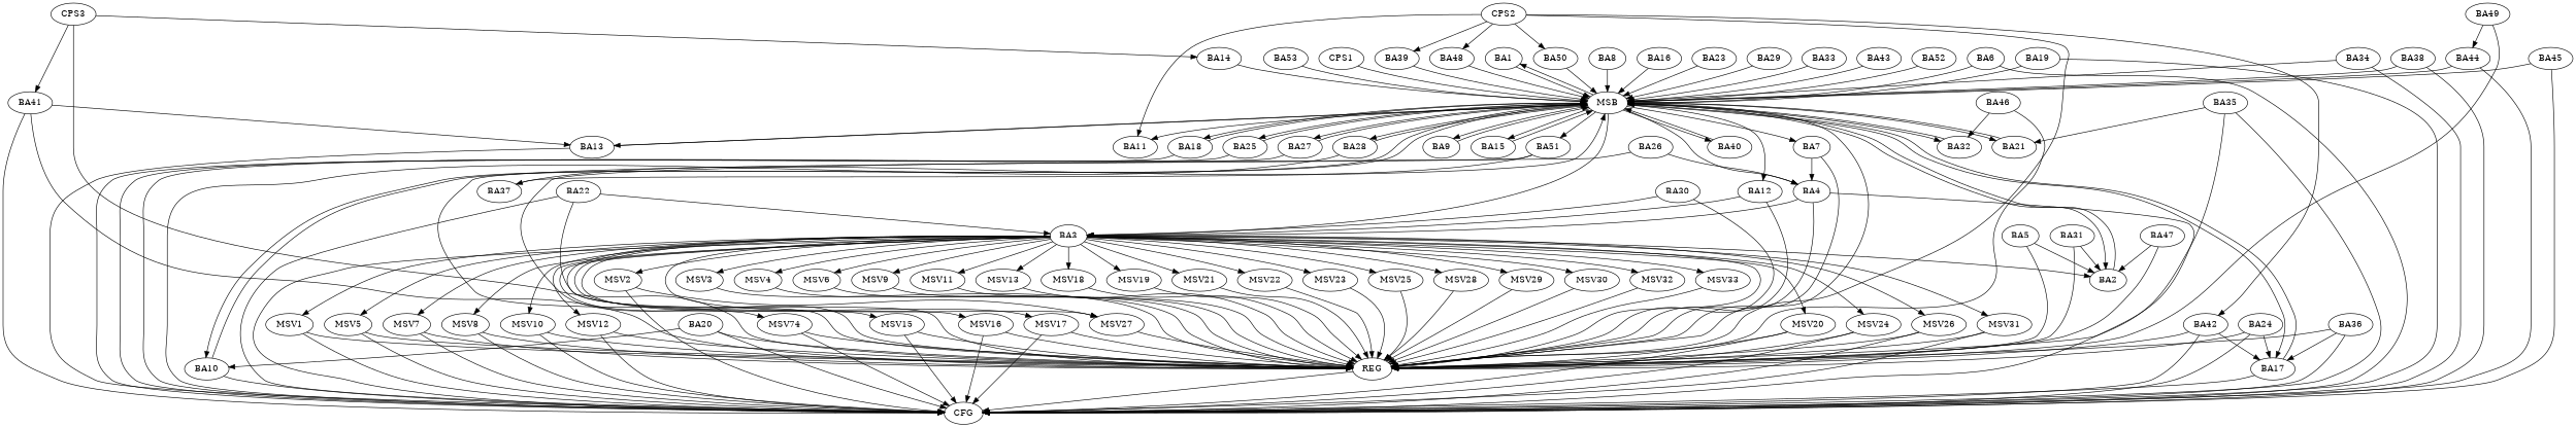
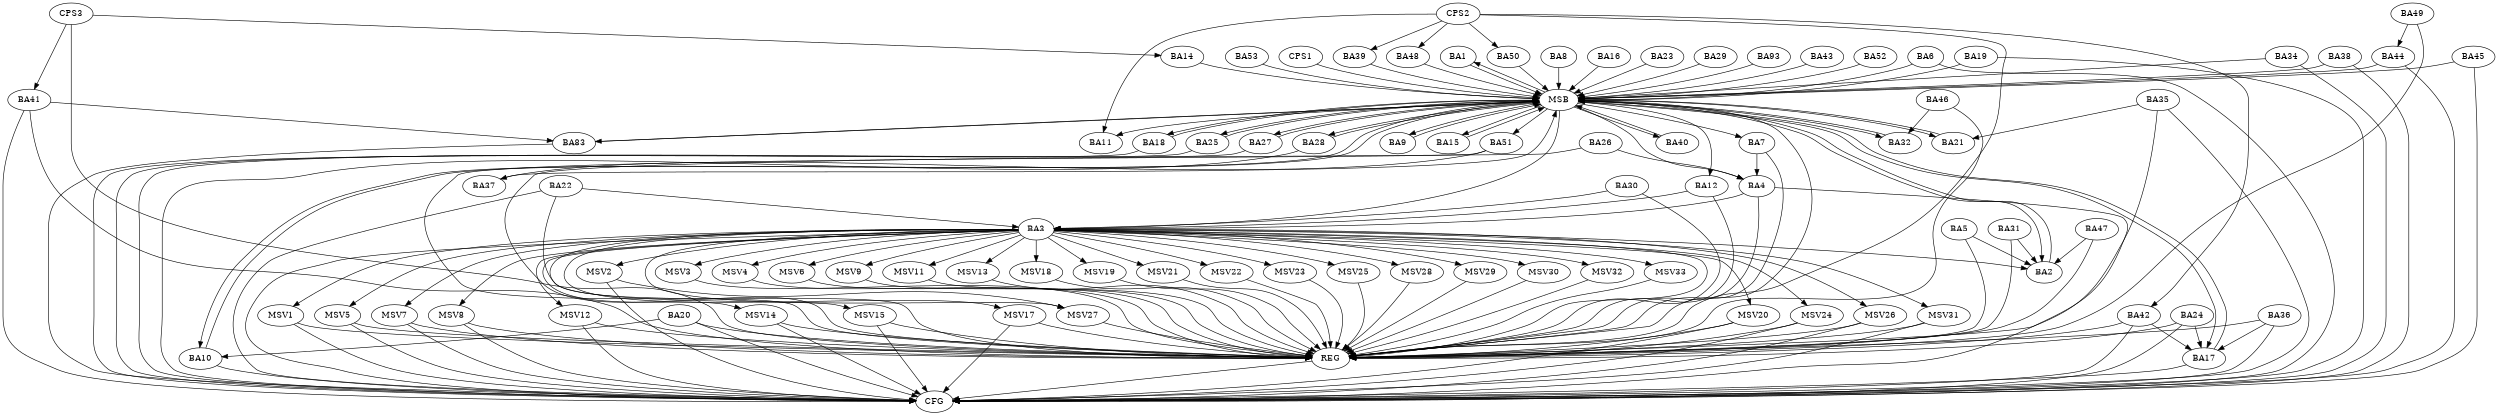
  strict digraph {
    n1 [label=BA1]
    n2 [label=MSB]
    n3 [label=BA2]
    n4 [label=BA3]
    n5 [label=REG]
    n6 [label=BA4]
    n7 [label=BA7]
    n8 [label=BA9]
    n9 [label=BA10]
    n10 [label=BA11]
    n11 [label=BA12]
-   n12 [label=BA13]
+   n12 [label=BA83]
    n13 [label=BA15]
    n14 [label=BA17]
    n15 [label=BA18]
    n16 [label=BA21]
    n17 [label=BA25]
    n18 [label=BA27]
    n19 [label=BA28]
    n20 [label=BA32]
    n21 [label=BA40]
    n22 [label=BA51]
    n23 [label=CFG]
    n24 [label=MSV1]
    n25 [label=MSV2]
    n26 [label=MSV3]
    n27 [label=MSV4]
    n28 [label=MSV5]
    n29 [label=MSV6]
    n30 [label=MSV7]
    n31 [label=MSV8]
    n32 [label=MSV9]
-   n33 [label=MSV10]
    n34 [label=MSV11]
    n35 [label=MSV12]
    n36 [label=MSV13]
-   n37 [label=MSV74]
+   n37 [label=MSV14]
    n38 [label=MSV15]
-   n39 [label=MSV16]
    n40 [label=MSV17]
    n41 [label=MSV18]
    n42 [label=MSV19]
    n43 [label=MSV20]
    n44 [label=MSV21]
    n45 [label=MSV22]
    n46 [label=MSV23]
    n47 [label=MSV24]
    n48 [label=MSV25]
    n49 [label=MSV26]
    n50 [label=MSV27]
    n51 [label=MSV28]
    n52 [label=MSV29]
    n53 [label=MSV30]
    n54 [label=MSV31]
    n55 [label=MSV32]
    n56 [label=MSV33]
    n57 [label=BA5]
    n58 [label=BA6]
    n59 [label=BA8]
    n60 [label=BA14]
    n61 [label=BA16]
    n62 [label=BA19]
    n63 [label=BA20]
    n64 [label=BA22]
    n65 [label=BA23]
    n66 [label=BA24]
    n67 [label=BA26]
    n68 [label=BA29]
    n69 [label=BA30]
    n70 [label=BA31]
-   n71 [label=BA33]
+   n71 [label=BA93]
    n72 [label=BA34]
    n73 [label=BA35]
    n74 [label=BA36]
    n75 [label=BA37]
    n76 [label=BA38]
    n77 [label=BA39]
    n78 [label=BA41]
    n79 [label=BA42]
    n80 [label=BA43]
    n81 [label=BA44]
    n82 [label=BA45]
    n83 [label=BA46]
    n84 [label=BA47]
    n85 [label=BA48]
    n86 [label=BA49]
    n87 [label=BA50]
    n88 [label=BA52]
    n89 [label=BA53]
    n90 [label=CPS1]
    n91 [label=CPS2]
    n92 [label=CPS3]
    n1 -> n2
    n2 -> n1
    n2 -> n3
    n2 -> n4
    n2 -> n5
    n2 -> n6
    n2 -> n7
    n2 -> n8
    n2 -> n9
    n2 -> n10
    n2 -> n11
    n2 -> n12
    n2 -> n13
    n2 -> n14
    n2 -> n15
    n2 -> n16
    n2 -> n17
    n2 -> n18
    n2 -> n19
    n2 -> n20
    n2 -> n21
    n2 -> n22
    n3 -> n2
    n4 -> n3
    n4 -> n5
    n4 -> n23
    n4 -> n24
    n4 -> n25
    n4 -> n26
    n4 -> n27
    n4 -> n28
    n4 -> n29
    n4 -> n30
    n4 -> n31
    n4 -> n32
-   n4 -> n33
    n4 -> n34
    n4 -> n35
    n4 -> n36
    n4 -> n37
    n4 -> n38
-   n4 -> n39
    n4 -> n40
    n4 -> n41
    n4 -> n42
    n4 -> n43
    n4 -> n44
    n4 -> n45
    n4 -> n46
    n4 -> n47
    n4 -> n48
    n4 -> n49
    n4 -> n50
    n4 -> n51
    n4 -> n52
    n4 -> n53
    n4 -> n54
    n4 -> n55
    n4 -> n56
    n5 -> n23
    n6 -> n4
    n6 -> n5
    n6 -> n23
    n7 -> n5
    n7 -> n6
    n8 -> n2
    n9 -> n2
    n9 -> n23
    n11 -> n4
    n11 -> n5
    n12 -> n2
    n12 -> n23
    n13 -> n2
    n14 -> n2
    n14 -> n23
    n15 -> n2
    n15 -> n23
    n16 -> n2
    n17 -> n2
    n17 -> n23
    n18 -> n2
    n18 -> n23
    n19 -> n2
    n19 -> n23
    n20 -> n2
    n21 -> n2
    n22 -> n5
    n22 -> n75
    n24 -> n5
    n24 -> n23
    n25 -> n23
    n25 -> n50
    n26 -> n5
    n27 -> n5
    n28 -> n5
    n28 -> n23
    n29 -> n5
    n30 -> n5
    n30 -> n23
    n31 -> n5
    n31 -> n23
    n32 -> n5
-   n33 -> n5
-   n33 -> n23
    n34 -> n5
    n35 -> n5
    n35 -> n23
    n36 -> n5
    n37 -> n5
    n37 -> n23
    n38 -> n5
    n38 -> n23
-   n39 -> n5
-   n39 -> n23
    n40 -> n5
    n40 -> n23
    n41 -> n5
    n42 -> n5
    n43 -> n5
    n43 -> n23
    n44 -> n5
    n45 -> n5
    n46 -> n5
    n47 -> n5
    n47 -> n23
    n48 -> n5
    n49 -> n5
    n49 -> n23
    n50 -> n5
    n51 -> n5
    n52 -> n5
    n53 -> n5
    n54 -> n5
    n54 -> n23
    n55 -> n5
    n56 -> n5
    n57 -> n3
    n57 -> n5
    n58 -> n2
    n58 -> n23
    n59 -> n2
    n60 -> n2
    n61 -> n2
    n62 -> n2
    n62 -> n23
    n63 -> n5
    n63 -> n9
    n63 -> n23
    n64 -> n4
    n64 -> n5
    n64 -> n23
    n65 -> n2
    n66 -> n5
    n66 -> n14
    n66 -> n23
    n67 -> n5
    n67 -> n6
    n68 -> n2
    n69 -> n4
    n69 -> n5
    n70 -> n3
    n70 -> n5
    n71 -> n2
    n72 -> n2
    n72 -> n23
    n73 -> n5
    n73 -> n16
    n73 -> n23
    n74 -> n5
    n74 -> n14
    n74 -> n23
    n75 -> n2
    n76 -> n2
    n76 -> n23
    n77 -> n2
    n78 -> n5
    n78 -> n12
    n78 -> n23
    n79 -> n5
    n79 -> n14
    n79 -> n23
    n80 -> n2
    n81 -> n2
    n81 -> n23
    n82 -> n2
    n82 -> n23
    n83 -> n5
    n83 -> n20
    n84 -> n3
    n84 -> n5
    n85 -> n2
    n86 -> n5
    n86 -> n81
    n87 -> n2
    n88 -> n2
    n89 -> n2
    n90 -> n2
    n91 -> n5
    n91 -> n10
    n91 -> n77
    n91 -> n79
    n91 -> n85
    n91 -> n87
    n92 -> n5
    n92 -> n60
    n92 -> n78
  }
